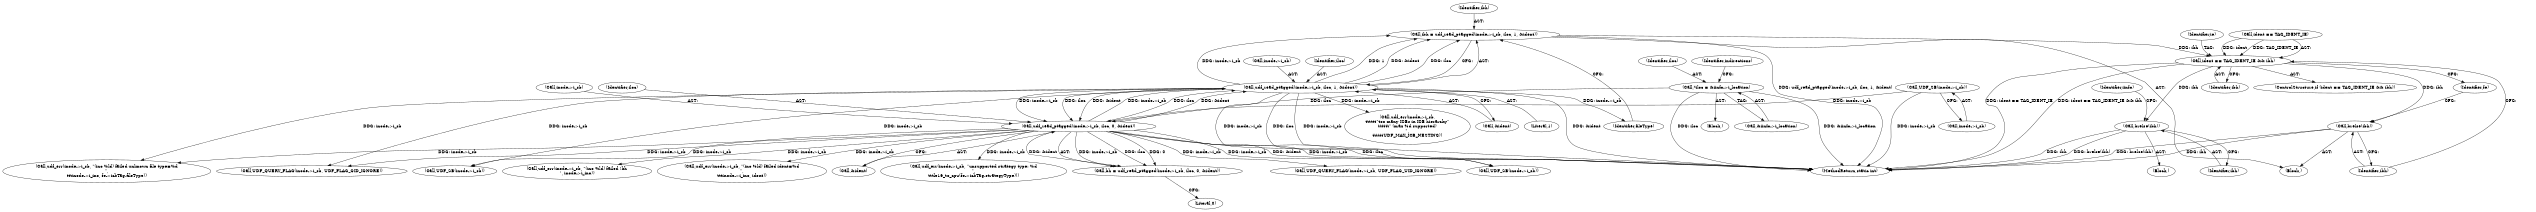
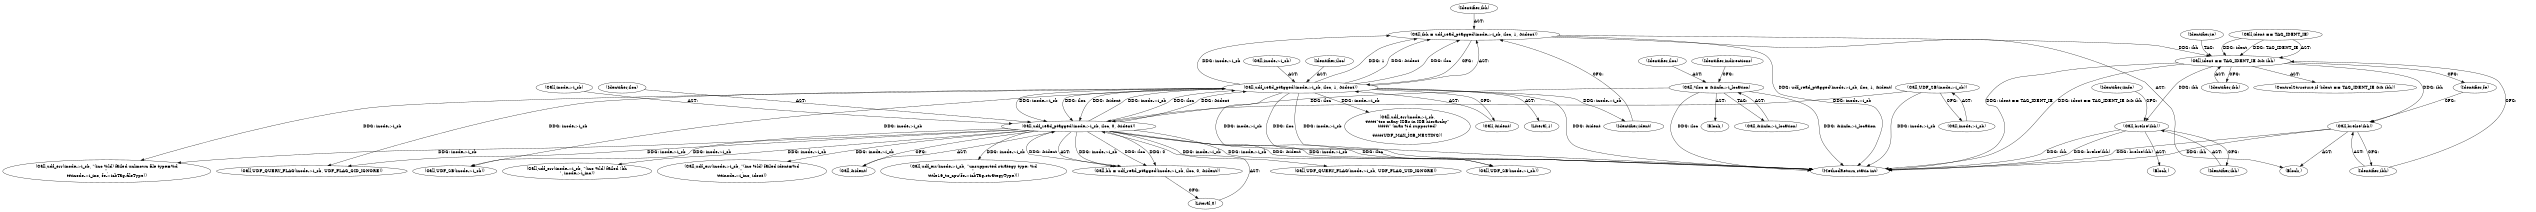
  digraph {
    n1 [label="(Call,ibh = udf_read_ptagged(inode->i_sb, iloc, 1, &ident))"]
    n2 [label="(Call,udf_read_ptagged(inode->i_sb, iloc, 1, &ident))"]
    n3 [label="(Call,ident == TAG_IDENT_IE && ibh)"]
    n4 [label="(MethodReturn,static int)"]
    n5 [label="(Block,)"]
    n6 [label="(Call,udf_read_ptagged(inode->i_sb, iloc, 0, &ident))"]
    n7 [label="(Call,udf_err(inode->i_sb,\n\t\t\t\t\t\t\"too many ICBs in ICB hierarchy\"\n\t\t\t\t\t\t\" (max %d supported)\n\",\n\t\t\t\t\t\tUDF_MAX_ICB_NESTING))"]
    n8 [label="(Call,udf_err(inode->i_sb, \"(ino %ld) failed unknown file type=%d\n\",\n\t\t\tinode->i_ino, fe->icbTag.fileType))"]
    n9 [label="(Call,&ident)"]
    n10 [label="(Call,UDF_QUERY_FLAG(inode->i_sb, UDF_FLAG_GID_IGNORE))"]
    n11 [label="(Call,UDF_SB(inode->i_sb))"]
    n12 [label="(Call,UDF_SB(inode->i_sb))"]
-   n13 [label="(Identifier,fileType)"]
+   n13 [label="(Identifier,ident)"]
    n14 [label="(Call,brelse(ibh))"]
    n15 [label="(Call,brelse(ibh))"]
    n16 [label="(Identifier,ibh)"]
    n17 [label="(ControlStructure,if (ident == TAG_IDENT_IE && ibh))"]
    n18 [label="(Identifier,fe)"]
    n19 [label="(Call,UDF_QUERY_FLAG(inode->i_sb, UDF_FLAG_UID_IGNORE))"]
    n20 [label="(Call,udf_err(inode->i_sb, \"(ino %ld) failed !bh\n\", inode->i_ino))"]
    n21 [label="(Call,udf_err(inode->i_sb, \"(ino %ld) failed ident=%d\n\",\n\t\t\tinode->i_ino, ident))"]
    n22 [label="(Call,&ident)"]
    n23 [label="(Call,udf_err(inode->i_sb, \"unsupported strategy type: %d\n\",\n\t\t\tle16_to_cpu(fe->icbTag.strategyType)))"]
    n24 [label="(Call,bh = udf_read_ptagged(inode->i_sb, iloc, 0, &ident))"]
    n25 [label="(Literal,0)"]
    n26 [label="(Call,UDF_SB(inode->i_sb))"]
    n27 [label="(Call,inode->i_sb)"]
    n28 [label="(Call,*iloc = &iinfo->i_location)"]
    n29 [label="(Block,)"]
    n30 [label="(Call,&iinfo->i_location)"]
    n31 [label="(Identifier,ibh)"]
    n32 [label="(Block,)"]
    n33 [label="(Identifier,ibh)"]
    n34 [label="(Call,ident == TAG_IDENT_IE)"]
    n35 [label="(Identifier,ibh)"]
    n36 [label="(Call,inode->i_sb)"]
    n37 [label="(Identifier,indirections)"]
    n38 [label="(Identifier,iloc)"]
    n39 [label="(Identifier,iloc)"]
    n40 [label="(Literal,1)"]
    n41 [label="(Identifier,ie)"]
    n42 [label="(Call,inode->i_sb)"]
    n43 [label="(Identifier,iloc)"]
    n44 [label="(Identifier,iinfo)"]
    n1 -> n2 [label="CFG: "]
    n1 -> n3 [label="DDG: ibh"]
    n1 -> n4 [label="DDG: udf_read_ptagged(inode->i_sb, iloc, 1, &ident)"]
    n1 -> n5 [label="AST: "]
    n2 -> n1 [label="AST: "]
    n2 -> n1 [label="DDG: inode->i_sb"]
    n2 -> n1 [label="DDG: iloc"]
    n2 -> n1 [label="DDG: 1"]
    n2 -> n1 [label="DDG: &ident"]
    n2 -> n4 [label="DDG: inode->i_sb"]
    n2 -> n4 [label="DDG: &ident"]
    n2 -> n4 [label="DDG: iloc"]
    n2 -> n6 [label="DDG: inode->i_sb"]
    n2 -> n6 [label="DDG: iloc"]
    n2 -> n6 [label="DDG: &ident"]
    n2 -> n7 [label="DDG: inode->i_sb"]
    n2 -> n8 [label="DDG: inode->i_sb"]
    n2 -> n9 [label="CFG: "]
    n2 -> n10 [label="DDG: inode->i_sb"]
    n2 -> n11 [label="DDG: inode->i_sb"]
    n2 -> n12 [label="DDG: inode->i_sb"]
    n2 -> n13 [label="DDG: inode->i_sb"]
    n3 -> n4 [label="DDG: ident == TAG_IDENT_IE"]
    n3 -> n4 [label="DDG: ident == TAG_IDENT_IE && ibh"]
    n3 -> n14 [label="DDG: ibh"]
    n3 -> n15 [label="DDG: ibh"]
    n3 -> n16 [label="CFG: "]
    n3 -> n17 [label="AST: "]
    n3 -> n18 [label="CFG: "]
    n6 -> n2 [label="DDG: inode->i_sb"]
    n6 -> n2 [label="DDG: iloc"]
    n6 -> n2 [label="DDG: &ident"]
    n6 -> n4 [label="DDG: inode->i_sb"]
    n6 -> n4 [label="DDG: iloc"]
    n6 -> n4 [label="DDG: &ident"]
    n6 -> n8 [label="DDG: inode->i_sb"]
    n6 -> n10 [label="DDG: inode->i_sb"]
    n6 -> n11 [label="DDG: inode->i_sb"]
    n6 -> n12 [label="DDG: inode->i_sb"]
    n6 -> n19 [label="DDG: inode->i_sb"]
    n6 -> n20 [label="DDG: inode->i_sb"]
    n6 -> n21 [label="DDG: inode->i_sb"]
    n6 -> n22 [label="CFG: "]
    n6 -> n23 [label="DDG: inode->i_sb"]
    n6 -> n24 [label="AST: "]
    n6 -> n24 [label="DDG: inode->i_sb"]
    n6 -> n24 [label="DDG: iloc"]
    n6 -> n24 [label="DDG: 0"]
    n6 -> n24 [label="DDG: &ident"]
    n9 -> n2 [label="AST: "]
    n13 -> n1 [label="CFG: "]
    n14 -> n4 [label="DDG: ibh"]
    n14 -> n4 [label="DDG: brelse(ibh)"]
    n14 -> n31 [label="CFG: "]
    n14 -> n32 [label="AST: "]
    n15 -> n4 [label="DDG: brelse(ibh)"]
    n15 -> n4 [label="DDG: ibh"]
    n15 -> n5 [label="AST: "]
    n15 -> n33 [label="CFG: "]
    n16 -> n3 [label="AST: "]
    n18 -> n15 [label="CFG: "]
    n22 -> n6 [label="AST: "]
    n24 -> n25 [label="CFG: "]
+   n25 -> n6 [label="AST: "]
    n26 -> n4 [label="DDG: inode->i_sb"]
    n26 -> n6 [label="DDG: inode->i_sb"]
    n26 -> n27 [label="CFG: "]
    n27 -> n26 [label="AST: "]
    n28 -> n4 [label="DDG: &iinfo->i_location"]
    n28 -> n4 [label="DDG: iloc"]
    n28 -> n6 [label="DDG: iloc"]
    n28 -> n29 [label="AST: "]
    n28 -> n30 [label="TAG: "]
    n30 -> n28 [label="AST: "]
    n31 -> n14 [label="AST: "]
    n33 -> n3 [label="CFG: "]
    n33 -> n15 [label="AST: "]
    n34 -> n3 [label="AST: "]
    n34 -> n3 [label="DDG: ident"]
    n34 -> n3 [label="DDG: TAG_IDENT_IE"]
    n35 -> n1 [label="AST: "]
    n36 -> n6 [label="AST: "]
    n37 -> n28 [label="CFG: "]
    n38 -> n6 [label="AST: "]
    n39 -> n28 [label="AST: "]
-   n40 -> n2 [label="AST: "]
+   n2 -> n40 [label="AST: "]
    n41 -> n3 [label="TAG: "]
    n42 -> n2 [label="AST: "]
    n43 -> n2 [label="AST: "]
    n44 -> n14 [label="CFG: "]
  }
